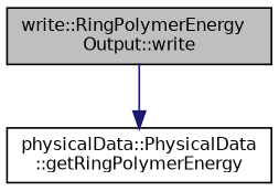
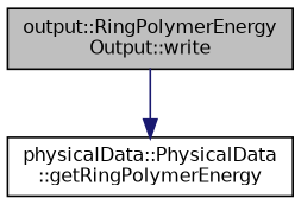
  digraph {
    rankdir=TB
    node [color=black fontname=Helvetica fontsize=10 shape=record style=filled]
-   n1 [fillcolor=grey75 fontcolor=black height=0.2 label="write::RingPolymerEnergy\lOutput::write" width=0.4]
+   n1 [fillcolor=grey75 fontcolor=black height=0.2 label="output::RingPolymerEnergy\lOutput::write" width=0.4]
    n2 [fillcolor=white height=0.2 label="physicalData::PhysicalData\l::getRingPolymerEnergy" width=0.4]
    n1 -> n2 [color=midnightblue fontname=Helvetica fontsize=10 labelfontname=Helvetica labelfontsize=10 style=solid]
  }
